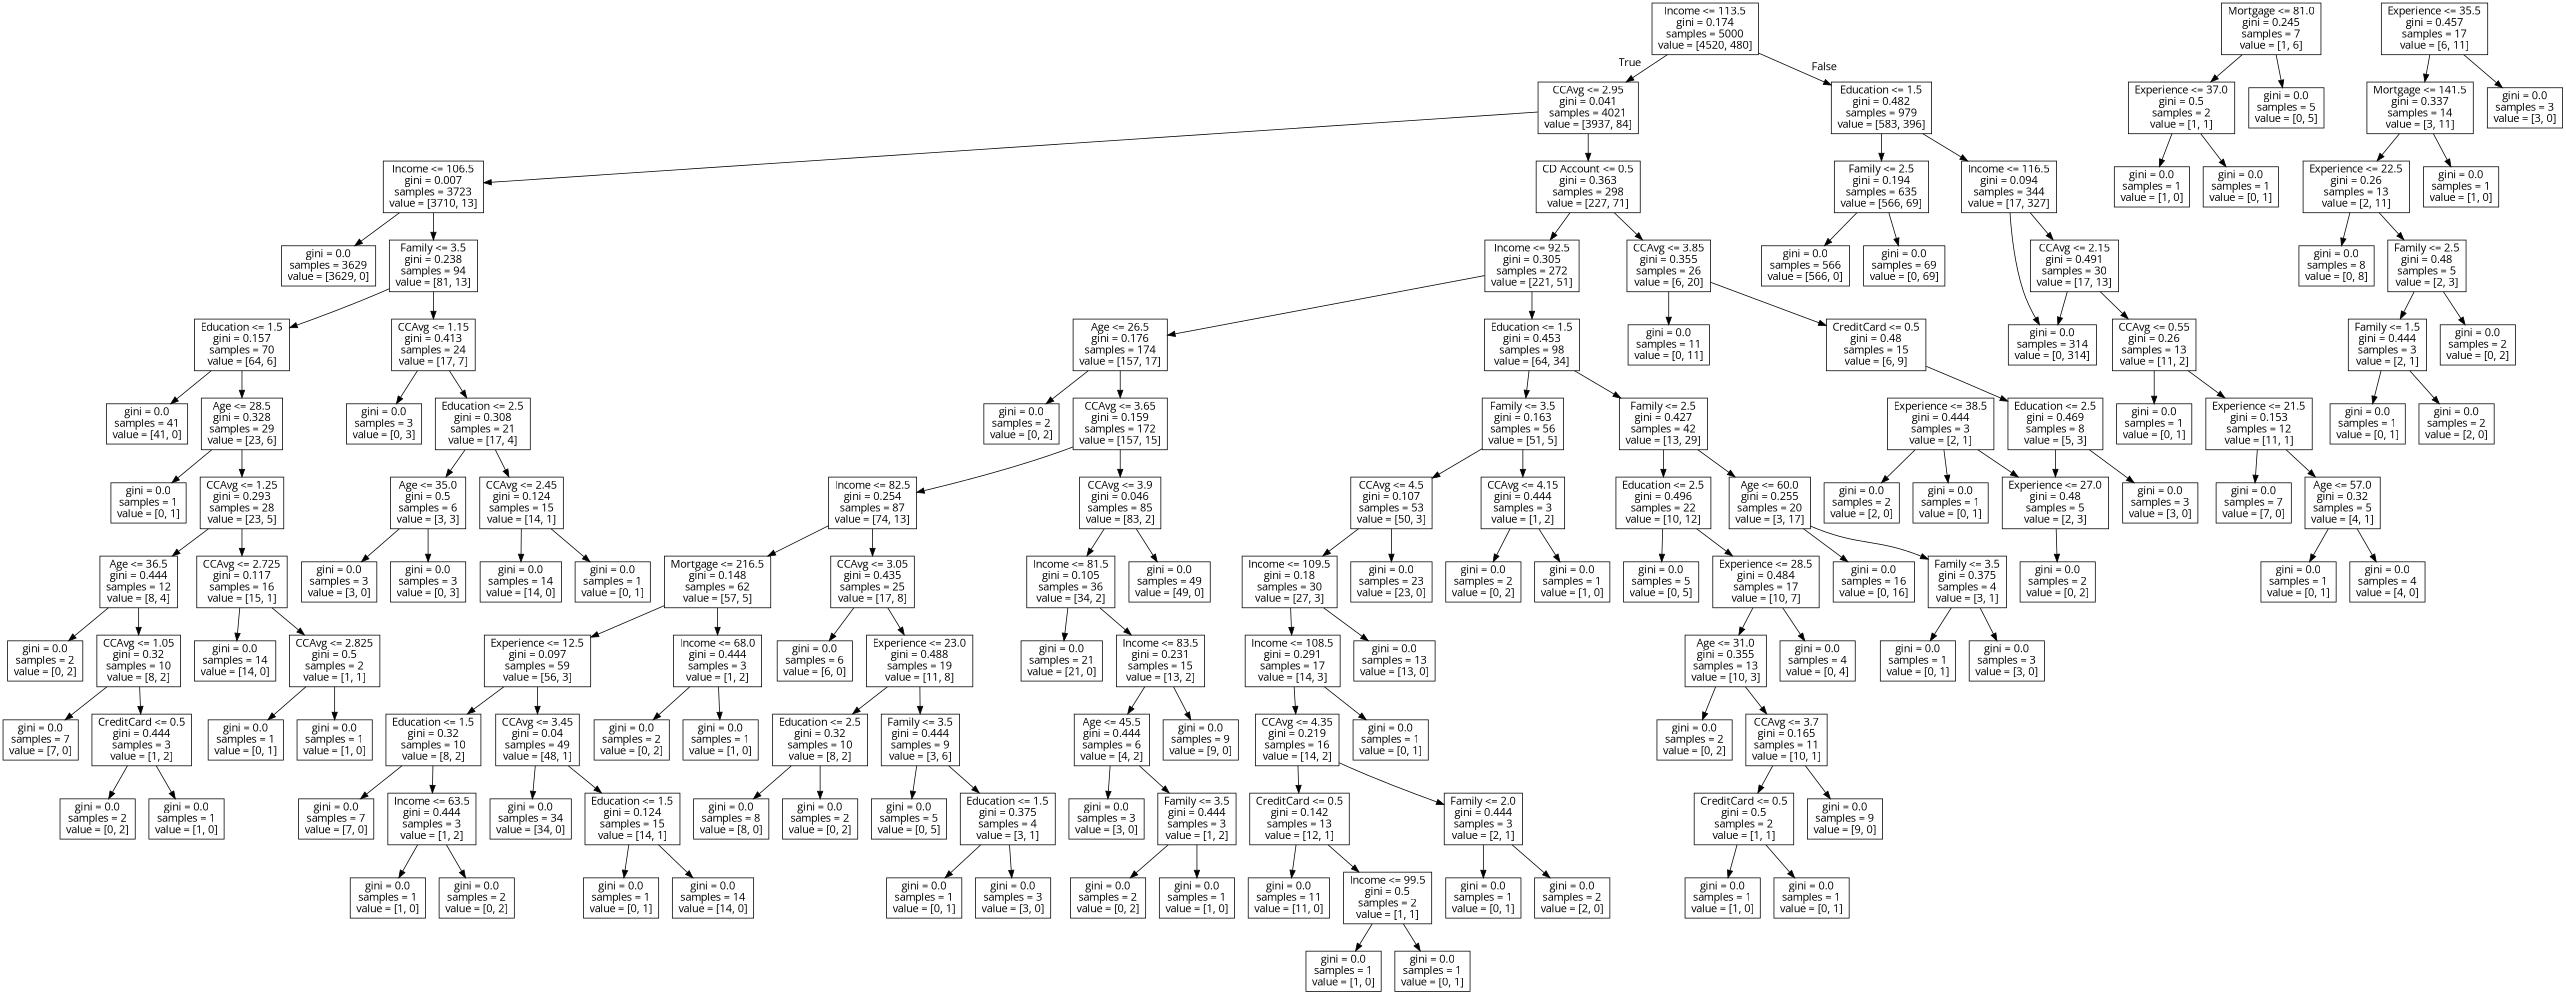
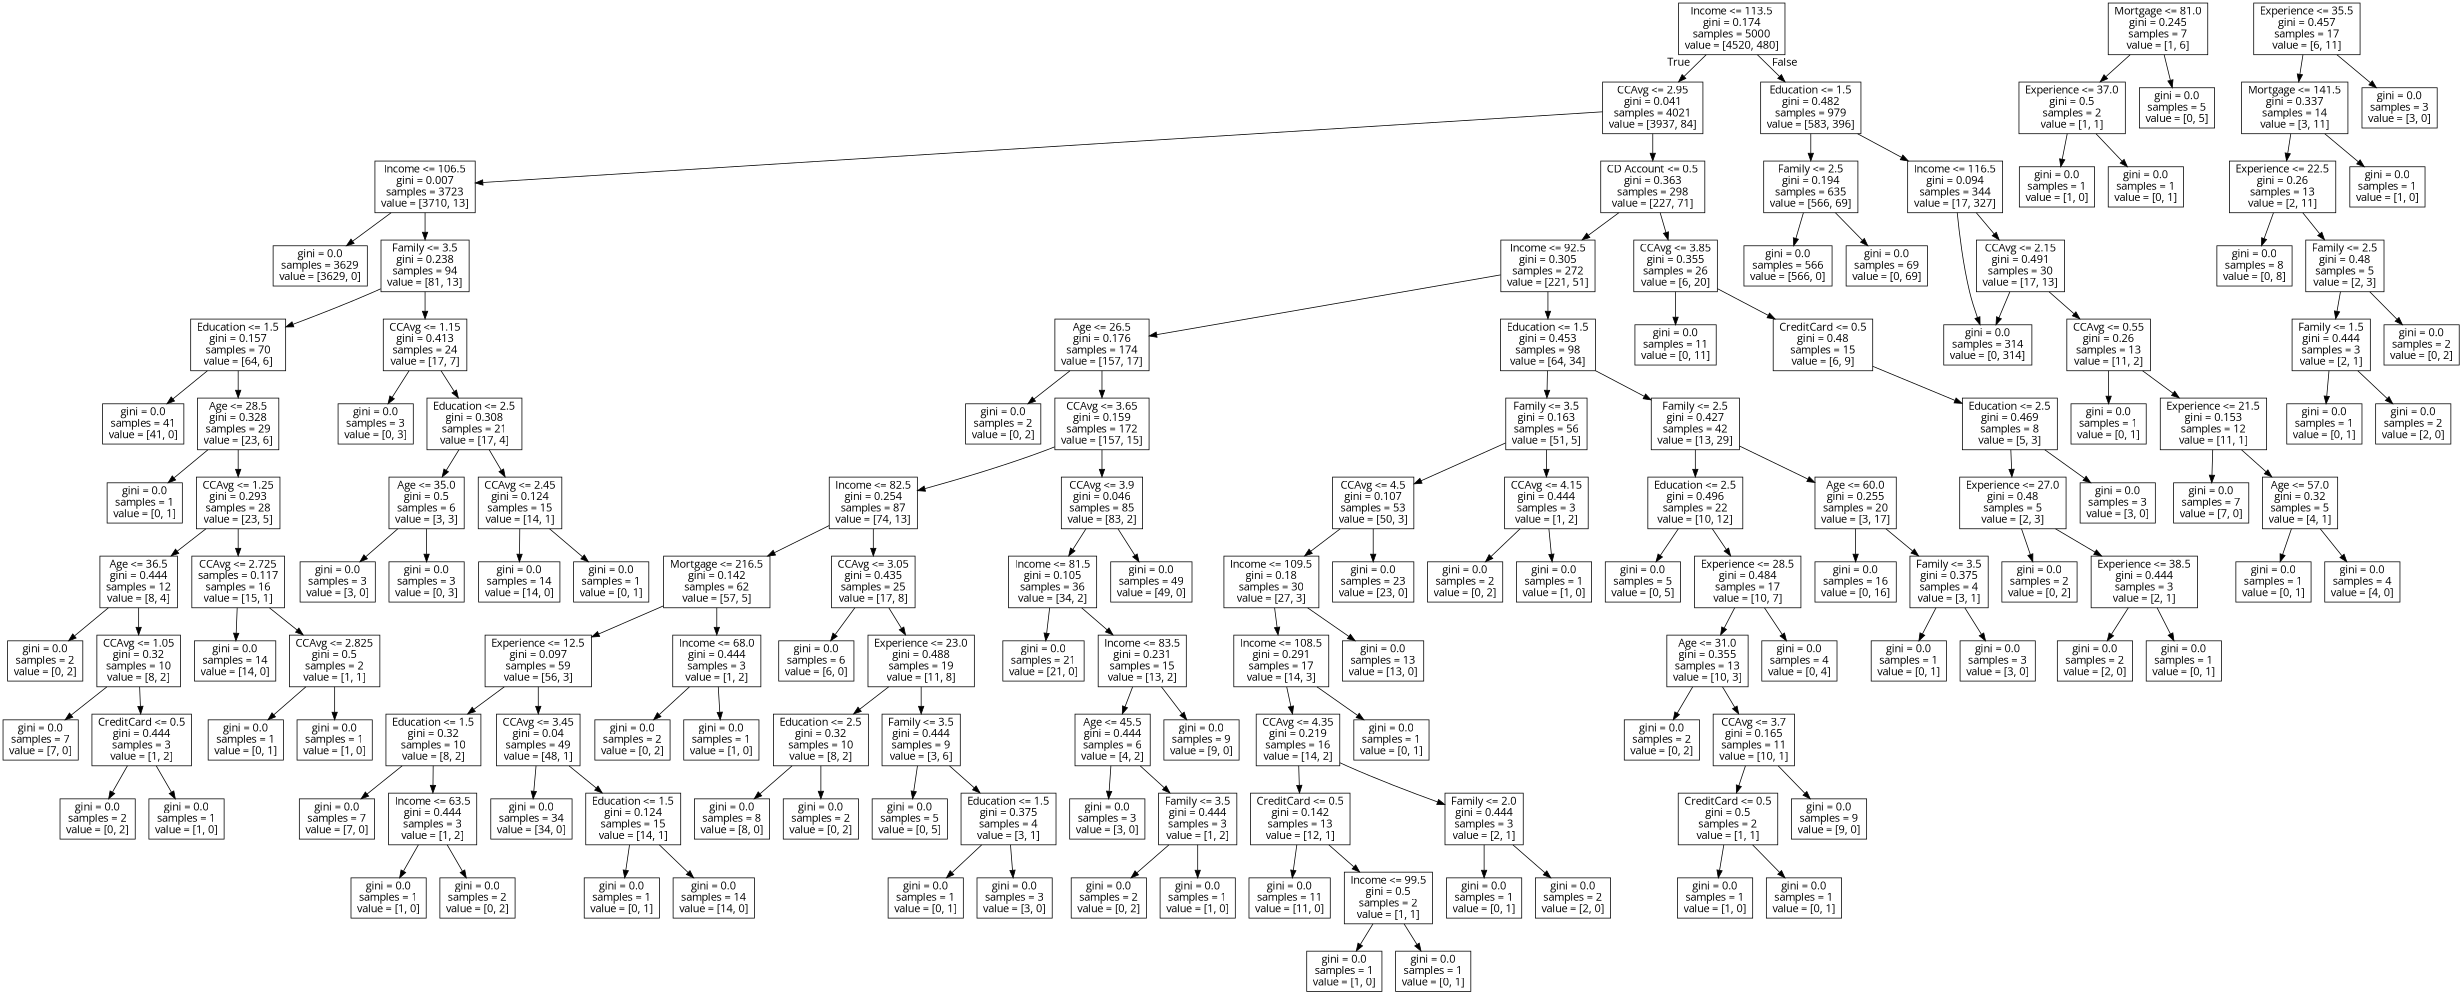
  digraph {
    fontname="Open Sans"
    node [fontname="Open Sans" shape=box]
    edge [fontname="Open Sans"]
    n1 [label="Income <= 113.5\ngini = 0.174\nsamples = 5000\nvalue = [4520, 480]"]
    n2 [label="CCAvg <= 2.95\ngini = 0.041\nsamples = 4021\nvalue = [3937, 84]"]
    n3 [label="Education <= 1.5\ngini = 0.482\nsamples = 979\nvalue = [583, 396]"]
    n4 [label="Income <= 106.5\ngini = 0.007\nsamples = 3723\nvalue = [3710, 13]"]
    n5 [label="CD Account <= 0.5\ngini = 0.363\nsamples = 298\nvalue = [227, 71]"]
    n6 [label="Family <= 2.5\ngini = 0.194\nsamples = 635\nvalue = [566, 69]"]
    n7 [label="Income <= 116.5\ngini = 0.094\nsamples = 344\nvalue = [17, 327]"]
    n8 [label="gini = 0.0\nsamples = 3629\nvalue = [3629, 0]"]
    n9 [label="Family <= 3.5\ngini = 0.238\nsamples = 94\nvalue = [81, 13]"]
    n10 [label="Income <= 92.5\ngini = 0.305\nsamples = 272\nvalue = [221, 51]"]
    n11 [label="CCAvg <= 3.85\ngini = 0.355\nsamples = 26\nvalue = [6, 20]"]
    n12 [label="Education <= 1.5\ngini = 0.157\nsamples = 70\nvalue = [64, 6]"]
    n13 [label="CCAvg <= 1.15\ngini = 0.413\nsamples = 24\nvalue = [17, 7]"]
    n14 [label="gini = 0.0\nsamples = 41\nvalue = [41, 0]"]
    n15 [label="Age <= 28.5\ngini = 0.328\nsamples = 29\nvalue = [23, 6]"]
    n16 [label="gini = 0.0\nsamples = 3\nvalue = [0, 3]"]
    n17 [label="Education <= 2.5\ngini = 0.308\nsamples = 21\nvalue = [17, 4]"]
    n18 [label="gini = 0.0\nsamples = 1\nvalue = [0, 1]"]
    n19 [label="CCAvg <= 1.25\ngini = 0.293\nsamples = 28\nvalue = [23, 5]"]
    n20 [label="Age <= 36.5\ngini = 0.444\nsamples = 12\nvalue = [8, 4]"]
-   n21 [label="CCAvg <= 2.725\ngini = 0.117\nsamples = 16\nvalue = [15, 1]"]
+   n21 [label="CCAvg <= 2.725\nsamples = 0.117\nsamples = 16\nvalue = [15, 1]"]
    n22 [label="gini = 0.0\nsamples = 2\nvalue = [0, 2]"]
    n23 [label="CCAvg <= 1.05\ngini = 0.32\nsamples = 10\nvalue = [8, 2]"]
    n24 [label="gini = 0.0\nsamples = 14\nvalue = [14, 0]"]
    n25 [label="CCAvg <= 2.825\ngini = 0.5\nsamples = 2\nvalue = [1, 1]"]
    n26 [label="gini = 0.0\nsamples = 7\nvalue = [7, 0]"]
    n27 [label="CreditCard <= 0.5\ngini = 0.444\nsamples = 3\nvalue = [1, 2]"]
    n28 [label="gini = 0.0\nsamples = 2\nvalue = [0, 2]"]
    n29 [label="gini = 0.0\nsamples = 1\nvalue = [1, 0]"]
    n30 [label="gini = 0.0\nsamples = 1\nvalue = [0, 1]"]
    n31 [label="gini = 0.0\nsamples = 1\nvalue = [1, 0]"]
    n32 [label="Age <= 35.0\ngini = 0.5\nsamples = 6\nvalue = [3, 3]"]
    n33 [label="CCAvg <= 2.45\ngini = 0.124\nsamples = 15\nvalue = [14, 1]"]
    n34 [label="gini = 0.0\nsamples = 3\nvalue = [3, 0]"]
    n35 [label="gini = 0.0\nsamples = 3\nvalue = [0, 3]"]
    n36 [label="gini = 0.0\nsamples = 14\nvalue = [14, 0]"]
    n37 [label="gini = 0.0\nsamples = 1\nvalue = [0, 1]"]
    n38 [label="Age <= 26.5\ngini = 0.176\nsamples = 174\nvalue = [157, 17]"]
    n39 [label="Education <= 1.5\ngini = 0.453\nsamples = 98\nvalue = [64, 34]"]
    n40 [label="gini = 0.0\nsamples = 11\nvalue = [0, 11]"]
    n41 [label="CreditCard <= 0.5\ngini = 0.48\nsamples = 15\nvalue = [6, 9]"]
    n42 [label="gini = 0.0\nsamples = 2\nvalue = [0, 2]"]
    n43 [label="CCAvg <= 3.65\ngini = 0.159\nsamples = 172\nvalue = [157, 15]"]
    n44 [label="Family <= 3.5\ngini = 0.163\nsamples = 56\nvalue = [51, 5]"]
    n45 [label="Family <= 2.5\ngini = 0.427\nsamples = 42\nvalue = [13, 29]"]
    n46 [label="Income <= 82.5\ngini = 0.254\nsamples = 87\nvalue = [74, 13]"]
    n47 [label="CCAvg <= 3.9\ngini = 0.046\nsamples = 85\nvalue = [83, 2]"]
-   n48 [label="Mortgage <= 216.5\ngini = 0.148\nsamples = 62\nvalue = [57, 5]"]
+   n48 [label="Mortgage <= 216.5\ngini = 0.142\nsamples = 62\nvalue = [57, 5]"]
    n49 [label="CCAvg <= 3.05\ngini = 0.435\nsamples = 25\nvalue = [17, 8]"]
    n50 [label="Income <= 81.5\ngini = 0.105\nsamples = 36\nvalue = [34, 2]"]
    n51 [label="gini = 0.0\nsamples = 49\nvalue = [49, 0]"]
    n52 [label="Experience <= 12.5\ngini = 0.097\nsamples = 59\nvalue = [56, 3]"]
    n53 [label="Income <= 68.0\ngini = 0.444\nsamples = 3\nvalue = [1, 2]"]
    n54 [label="gini = 0.0\nsamples = 6\nvalue = [6, 0]"]
    n55 [label="Experience <= 23.0\ngini = 0.488\nsamples = 19\nvalue = [11, 8]"]
    n56 [label="Education <= 1.5\ngini = 0.32\nsamples = 10\nvalue = [8, 2]"]
    n57 [label="CCAvg <= 3.45\ngini = 0.04\nsamples = 49\nvalue = [48, 1]"]
    n58 [label="gini = 0.0\nsamples = 2\nvalue = [0, 2]"]
    n59 [label="gini = 0.0\nsamples = 1\nvalue = [1, 0]"]
    n60 [label="gini = 0.0\nsamples = 7\nvalue = [7, 0]"]
    n61 [label="Income <= 63.5\ngini = 0.444\nsamples = 3\nvalue = [1, 2]"]
    n62 [label="gini = 0.0\nsamples = 34\nvalue = [34, 0]"]
    n63 [label="Education <= 1.5\ngini = 0.124\nsamples = 15\nvalue = [14, 1]"]
    n64 [label="gini = 0.0\nsamples = 1\nvalue = [1, 0]"]
    n65 [label="gini = 0.0\nsamples = 2\nvalue = [0, 2]"]
    n66 [label="gini = 0.0\nsamples = 1\nvalue = [0, 1]"]
    n67 [label="gini = 0.0\nsamples = 14\nvalue = [14, 0]"]
    n68 [label="Education <= 2.5\ngini = 0.32\nsamples = 10\nvalue = [8, 2]"]
    n69 [label="Family <= 3.5\ngini = 0.444\nsamples = 9\nvalue = [3, 6]"]
    n70 [label="gini = 0.0\nsamples = 8\nvalue = [8, 0]"]
    n71 [label="gini = 0.0\nsamples = 2\nvalue = [0, 2]"]
    n72 [label="gini = 0.0\nsamples = 5\nvalue = [0, 5]"]
    n73 [label="Education <= 1.5\ngini = 0.375\nsamples = 4\nvalue = [3, 1]"]
    n74 [label="gini = 0.0\nsamples = 1\nvalue = [0, 1]"]
    n75 [label="gini = 0.0\nsamples = 3\nvalue = [3, 0]"]
    n76 [label="gini = 0.0\nsamples = 21\nvalue = [21, 0]"]
    n77 [label="Income <= 83.5\ngini = 0.231\nsamples = 15\nvalue = [13, 2]"]
    n78 [label="Age <= 45.5\ngini = 0.444\nsamples = 6\nvalue = [4, 2]"]
    n79 [label="gini = 0.0\nsamples = 9\nvalue = [9, 0]"]
    n80 [label="gini = 0.0\nsamples = 3\nvalue = [3, 0]"]
    n81 [label="Family <= 3.5\ngini = 0.444\nsamples = 3\nvalue = [1, 2]"]
    n82 [label="gini = 0.0\nsamples = 2\nvalue = [0, 2]"]
    n83 [label="gini = 0.0\nsamples = 1\nvalue = [1, 0]"]
    n84 [label="CCAvg <= 4.5\ngini = 0.107\nsamples = 53\nvalue = [50, 3]"]
    n85 [label="CCAvg <= 4.15\ngini = 0.444\nsamples = 3\nvalue = [1, 2]"]
    n86 [label="Education <= 2.5\ngini = 0.496\nsamples = 22\nvalue = [10, 12]"]
    n87 [label="Age <= 60.0\ngini = 0.255\nsamples = 20\nvalue = [3, 17]"]
    n88 [label="Income <= 109.5\ngini = 0.18\nsamples = 30\nvalue = [27, 3]"]
    n89 [label="gini = 0.0\nsamples = 23\nvalue = [23, 0]"]
    n90 [label="gini = 0.0\nsamples = 2\nvalue = [0, 2]"]
    n91 [label="gini = 0.0\nsamples = 1\nvalue = [1, 0]"]
    n92 [label="Income <= 108.5\ngini = 0.291\nsamples = 17\nvalue = [14, 3]"]
    n93 [label="gini = 0.0\nsamples = 13\nvalue = [13, 0]"]
    n94 [label="CCAvg <= 4.35\ngini = 0.219\nsamples = 16\nvalue = [14, 2]"]
    n95 [label="gini = 0.0\nsamples = 1\nvalue = [0, 1]"]
    n96 [label="CreditCard <= 0.5\ngini = 0.142\nsamples = 13\nvalue = [12, 1]"]
    n97 [label="Family <= 2.0\ngini = 0.444\nsamples = 3\nvalue = [2, 1]"]
    n98 [label="gini = 0.0\nsamples = 11\nvalue = [11, 0]"]
    n99 [label="Income <= 99.5\ngini = 0.5\nsamples = 2\nvalue = [1, 1]"]
    n100 [label="gini = 0.0\nsamples = 1\nvalue = [0, 1]"]
    n101 [label="gini = 0.0\nsamples = 2\nvalue = [2, 0]"]
    n102 [label="gini = 0.0\nsamples = 1\nvalue = [1, 0]"]
    n103 [label="gini = 0.0\nsamples = 1\nvalue = [0, 1]"]
    n104 [label="gini = 0.0\nsamples = 5\nvalue = [0, 5]"]
    n105 [label="Experience <= 28.5\ngini = 0.484\nsamples = 17\nvalue = [10, 7]"]
    n106 [label="gini = 0.0\nsamples = 16\nvalue = [0, 16]"]
    n107 [label="Family <= 3.5\ngini = 0.375\nsamples = 4\nvalue = [3, 1]"]
    n108 [label="Age <= 31.0\ngini = 0.355\nsamples = 13\nvalue = [10, 3]"]
    n109 [label="gini = 0.0\nsamples = 4\nvalue = [0, 4]"]
    n110 [label="gini = 0.0\nsamples = 2\nvalue = [0, 2]"]
    n111 [label="CCAvg <= 3.7\ngini = 0.165\nsamples = 11\nvalue = [10, 1]"]
    n112 [label="CreditCard <= 0.5\ngini = 0.5\nsamples = 2\nvalue = [1, 1]"]
    n113 [label="gini = 0.0\nsamples = 9\nvalue = [9, 0]"]
    n114 [label="gini = 0.0\nsamples = 1\nvalue = [1, 0]"]
    n115 [label="gini = 0.0\nsamples = 1\nvalue = [0, 1]"]
    n116 [label="gini = 0.0\nsamples = 1\nvalue = [0, 1]"]
    n117 [label="gini = 0.0\nsamples = 3\nvalue = [3, 0]"]
    n118 [label="Education <= 2.5\ngini = 0.469\nsamples = 8\nvalue = [5, 3]"]
    n119 [label="Mortgage <= 81.0\ngini = 0.245\nsamples = 7\nvalue = [1, 6]"]
    n120 [label="Experience <= 37.0\ngini = 0.5\nsamples = 2\nvalue = [1, 1]"]
    n121 [label="gini = 0.0\nsamples = 5\nvalue = [0, 5]"]
    n122 [label="Experience <= 27.0\ngini = 0.48\nsamples = 5\nvalue = [2, 3]"]
    n123 [label="gini = 0.0\nsamples = 3\nvalue = [3, 0]"]
    n124 [label="gini = 0.0\nsamples = 1\nvalue = [1, 0]"]
    n125 [label="gini = 0.0\nsamples = 1\nvalue = [0, 1]"]
    n126 [label="gini = 0.0\nsamples = 2\nvalue = [0, 2]"]
    n127 [label="Experience <= 38.5\ngini = 0.444\nsamples = 3\nvalue = [2, 1]"]
    n128 [label="gini = 0.0\nsamples = 2\nvalue = [2, 0]"]
    n129 [label="gini = 0.0\nsamples = 1\nvalue = [0, 1]"]
    n130 [label="gini = 0.0\nsamples = 566\nvalue = [566, 0]"]
    n131 [label="gini = 0.0\nsamples = 69\nvalue = [0, 69]"]
    n132 [label="CCAvg <= 2.15\ngini = 0.491\nsamples = 30\nvalue = [17, 13]"]
    n133 [label="gini = 0.0\nsamples = 314\nvalue = [0, 314]"]
    n134 [label="CCAvg <= 0.55\ngini = 0.26\nsamples = 13\nvalue = [11, 2]"]
    n135 [label="gini = 0.0\nsamples = 1\nvalue = [0, 1]"]
    n136 [label="Experience <= 21.5\ngini = 0.153\nsamples = 12\nvalue = [11, 1]"]
    n137 [label="Experience <= 35.5\ngini = 0.457\nsamples = 17\nvalue = [6, 11]"]
    n138 [label="Mortgage <= 141.5\ngini = 0.337\nsamples = 14\nvalue = [3, 11]"]
    n139 [label="gini = 0.0\nsamples = 3\nvalue = [3, 0]"]
    n140 [label="gini = 0.0\nsamples = 7\nvalue = [7, 0]"]
    n141 [label="Age <= 57.0\ngini = 0.32\nsamples = 5\nvalue = [4, 1]"]
    n142 [label="gini = 0.0\nsamples = 1\nvalue = [0, 1]"]
    n143 [label="gini = 0.0\nsamples = 4\nvalue = [4, 0]"]
    n144 [label="Experience <= 22.5\ngini = 0.26\nsamples = 13\nvalue = [2, 11]"]
    n145 [label="gini = 0.0\nsamples = 1\nvalue = [1, 0]"]
    n146 [label="gini = 0.0\nsamples = 8\nvalue = [0, 8]"]
    n147 [label="Family <= 2.5\ngini = 0.48\nsamples = 5\nvalue = [2, 3]"]
    n148 [label="Family <= 1.5\ngini = 0.444\nsamples = 3\nvalue = [2, 1]"]
    n149 [label="gini = 0.0\nsamples = 2\nvalue = [0, 2]"]
    n150 [label="gini = 0.0\nsamples = 1\nvalue = [0, 1]"]
    n151 [label="gini = 0.0\nsamples = 2\nvalue = [2, 0]"]
    n1 -> n2 [headlabel=True labelangle=45 labeldistance=2.5]
    n1 -> n3 [headlabel=False labelangle=-45 labeldistance=2.5]
    n2 -> n4
    n2 -> n5
    n3 -> n6
    n3 -> n7
    n4 -> n8
    n4 -> n9
    n5 -> n10
    n5 -> n11
    n6 -> n130
    n6 -> n131
    n7 -> n132
    n7 -> n133
    n9 -> n12
    n9 -> n13
    n10 -> n38
    n10 -> n39
    n11 -> n40
    n11 -> n41
    n12 -> n14
    n12 -> n15
    n13 -> n16
    n13 -> n17
    n15 -> n18
    n15 -> n19
    n17 -> n32
    n17 -> n33
    n19 -> n20
    n19 -> n21
    n20 -> n22
    n20 -> n23
    n21 -> n24
    n21 -> n25
    n23 -> n26
    n23 -> n27
    n25 -> n30
    n25 -> n31
    n27 -> n28
    n27 -> n29
    n32 -> n34
    n32 -> n35
    n33 -> n36
    n33 -> n37
    n38 -> n42
    n38 -> n43
    n39 -> n44
    n39 -> n45
    n41 -> n118
    n43 -> n46
    n43 -> n47
    n44 -> n84
    n44 -> n85
    n45 -> n86
    n45 -> n87
    n46 -> n48
    n46 -> n49
    n47 -> n50
    n47 -> n51
    n48 -> n52
    n48 -> n53
    n49 -> n54
    n49 -> n55
    n50 -> n76
    n50 -> n77
    n52 -> n56
    n52 -> n57
    n53 -> n58
    n53 -> n59
    n55 -> n68
    n55 -> n69
    n56 -> n60
    n56 -> n61
    n57 -> n62
    n57 -> n63
    n61 -> n64
    n61 -> n65
    n63 -> n66
    n63 -> n67
    n68 -> n70
    n68 -> n71
    n69 -> n72
    n69 -> n73
    n73 -> n74
    n73 -> n75
    n77 -> n78
    n77 -> n79
    n78 -> n80
    n78 -> n81
    n81 -> n82
    n81 -> n83
    n84 -> n88
    n84 -> n89
    n85 -> n90
    n85 -> n91
    n86 -> n104
    n86 -> n105
    n87 -> n106
    n87 -> n107
    n88 -> n92
    n88 -> n93
    n92 -> n94
    n92 -> n95
    n94 -> n96
    n94 -> n97
    n96 -> n98
    n96 -> n99
    n97 -> n100
    n97 -> n101
    n99 -> n102
    n99 -> n103
    n105 -> n108
    n105 -> n109
    n107 -> n116
    n107 -> n117
    n108 -> n110
    n108 -> n111
    n111 -> n112
    n111 -> n113
    n112 -> n114
    n112 -> n115
    n118 -> n122
    n118 -> n123
    n119 -> n120
    n119 -> n121
    n120 -> n124
    n120 -> n125
    n122 -> n126
-   n127 -> n122
+   n122 -> n127
    n127 -> n128
    n127 -> n129
    n132 -> n133
    n132 -> n134
    n134 -> n135
    n134 -> n136
    n136 -> n140
    n136 -> n141
    n137 -> n138
    n137 -> n139
    n138 -> n144
    n138 -> n145
    n141 -> n142
    n141 -> n143
    n144 -> n146
    n144 -> n147
    n147 -> n148
    n147 -> n149
    n148 -> n150
    n148 -> n151
  }
